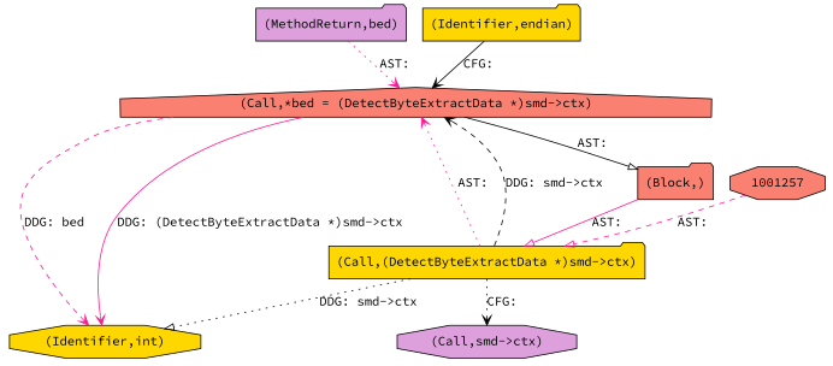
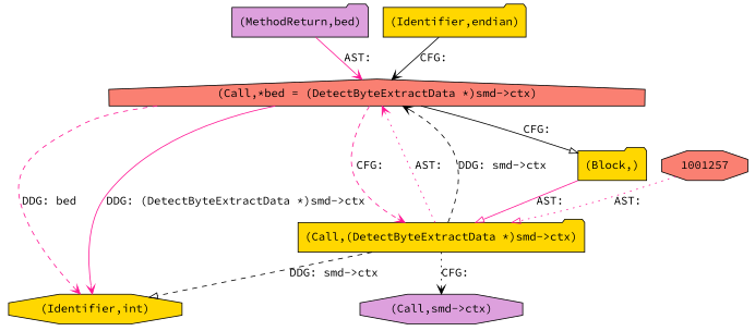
  digraph {
    fontname="Source Code Pro"
    node [fillcolor=gold fontname="Source Code Pro" shape=folder style=filled]
    edge [arrowhead=vee color=deeppink fontname="Source Code Pro" style=solid]
    n1 [fillcolor=salmon label="(Call,*bed = (DetectByteExtractData *)smd->ctx)" shape=house]
    n2 [label="(Call,(DetectByteExtractData *)smd->ctx)"]
    n3 [label="(Identifier,int)" shape=octagon]
-   n4 [fillcolor=salmon label="(Block,)"]
+   n4 [label="(Block,)"]
    n5 [fillcolor=plum label="(Call,smd->ctx)" shape=octagon]
    n6 [fillcolor=plum label="(MethodReturn,bed)"]
    n7 [label="(Identifier,endian)"]
    1001257 [fillcolor=salmon shape=octagon]
+   n1 -> n2 [label="CFG: " style=dashed]
    n1 -> n3 [label="DDG: bed" style=dashed]
    n1 -> n3 [label="DDG: (DetectByteExtractData *)smd->ctx"]
-   n1 -> n4 [arrowhead=onormal color=black label="AST: "]
+   n1 -> n4 [arrowhead=onormal color=black label="CFG: "]
    n2 -> n1 [label="AST: " style=dotted]
    n2 -> n1 [color=black label="DDG: smd->ctx" style=dashed]
-   n2 -> n3 [arrowhead=onormal color=black label="DDG: smd->ctx" style=dotted]
+   n2 -> n3 [arrowhead=onormal color=black label="DDG: smd->ctx" style=dashed]
    n2 -> n5 [color=black label="CFG: " style=dotted]
    n4 -> n2 [arrowhead=onormal label="AST: "]
-   n6 -> n1 [label="AST: " style=dotted]
+   n6 -> n1 [label="AST: "]
    n7 -> n1 [color=black label="CFG: "]
-   1001257 -> n2 [arrowhead=onormal label="AST: " style=dashed]
+   1001257 -> n2 [arrowhead=onormal label="AST: " style=dotted]
  }
